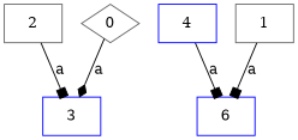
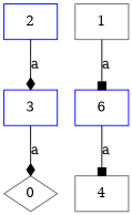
  strict digraph {
    node [color=blue shape=box]
    edge [arrowhead=diamond]
-   2 [color=gray40]
+   2
    3
    6
-   4
+   4 [color=gray40]
    0 [color=gray40 shape=diamond]
    1 [color=gray40]
-   2 -> 3 [arrowhead=box label=a]
-   4 -> 6 [arrowhead=box label=a]
-   0 -> 3 [label=a]
+   2 -> 3 [label=a]
+   6 -> 4 [arrowhead=box label=a]
+   3 -> 0 [label=a]
    1 -> 6 [arrowhead=box label=a]
  }
